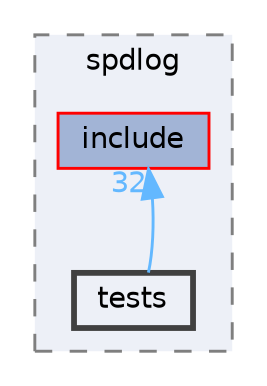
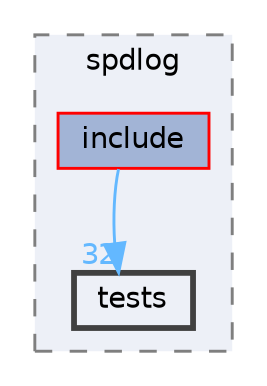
  digraph {
    compound=true
    node [fontname=Helvetica fontsize=10 shape=box]
    n1 [color=red fillcolor="#a2b4d6" height=0.2 label=include style=filled width=0.4]
    n2 [color=grey25 fillcolor="#edf0f7" height=0.2 label=tests style="filled,bold" width=0.4]
    subgraph cluster_1 {
      bgcolor="#edf0f7"
      fontname=Helvetica
      fontsize=10
      label=spdlog
      pencolor=grey50
      style="filled,dashed"
      n1
      n2
    }
-   n2 -> n1 [color=steelblue1 fontcolor=steelblue1 fontname=Helvetica fontsize=10 headlabel=32 labeldistance=1.5 labelfontname=Helvetica labelfontsize=10]
+   n1 -> n2 [color=steelblue1 fontcolor=steelblue1 fontname=Helvetica fontsize=10 headlabel=32 labeldistance=1.5 labelfontname=Helvetica labelfontsize=10]
  }
